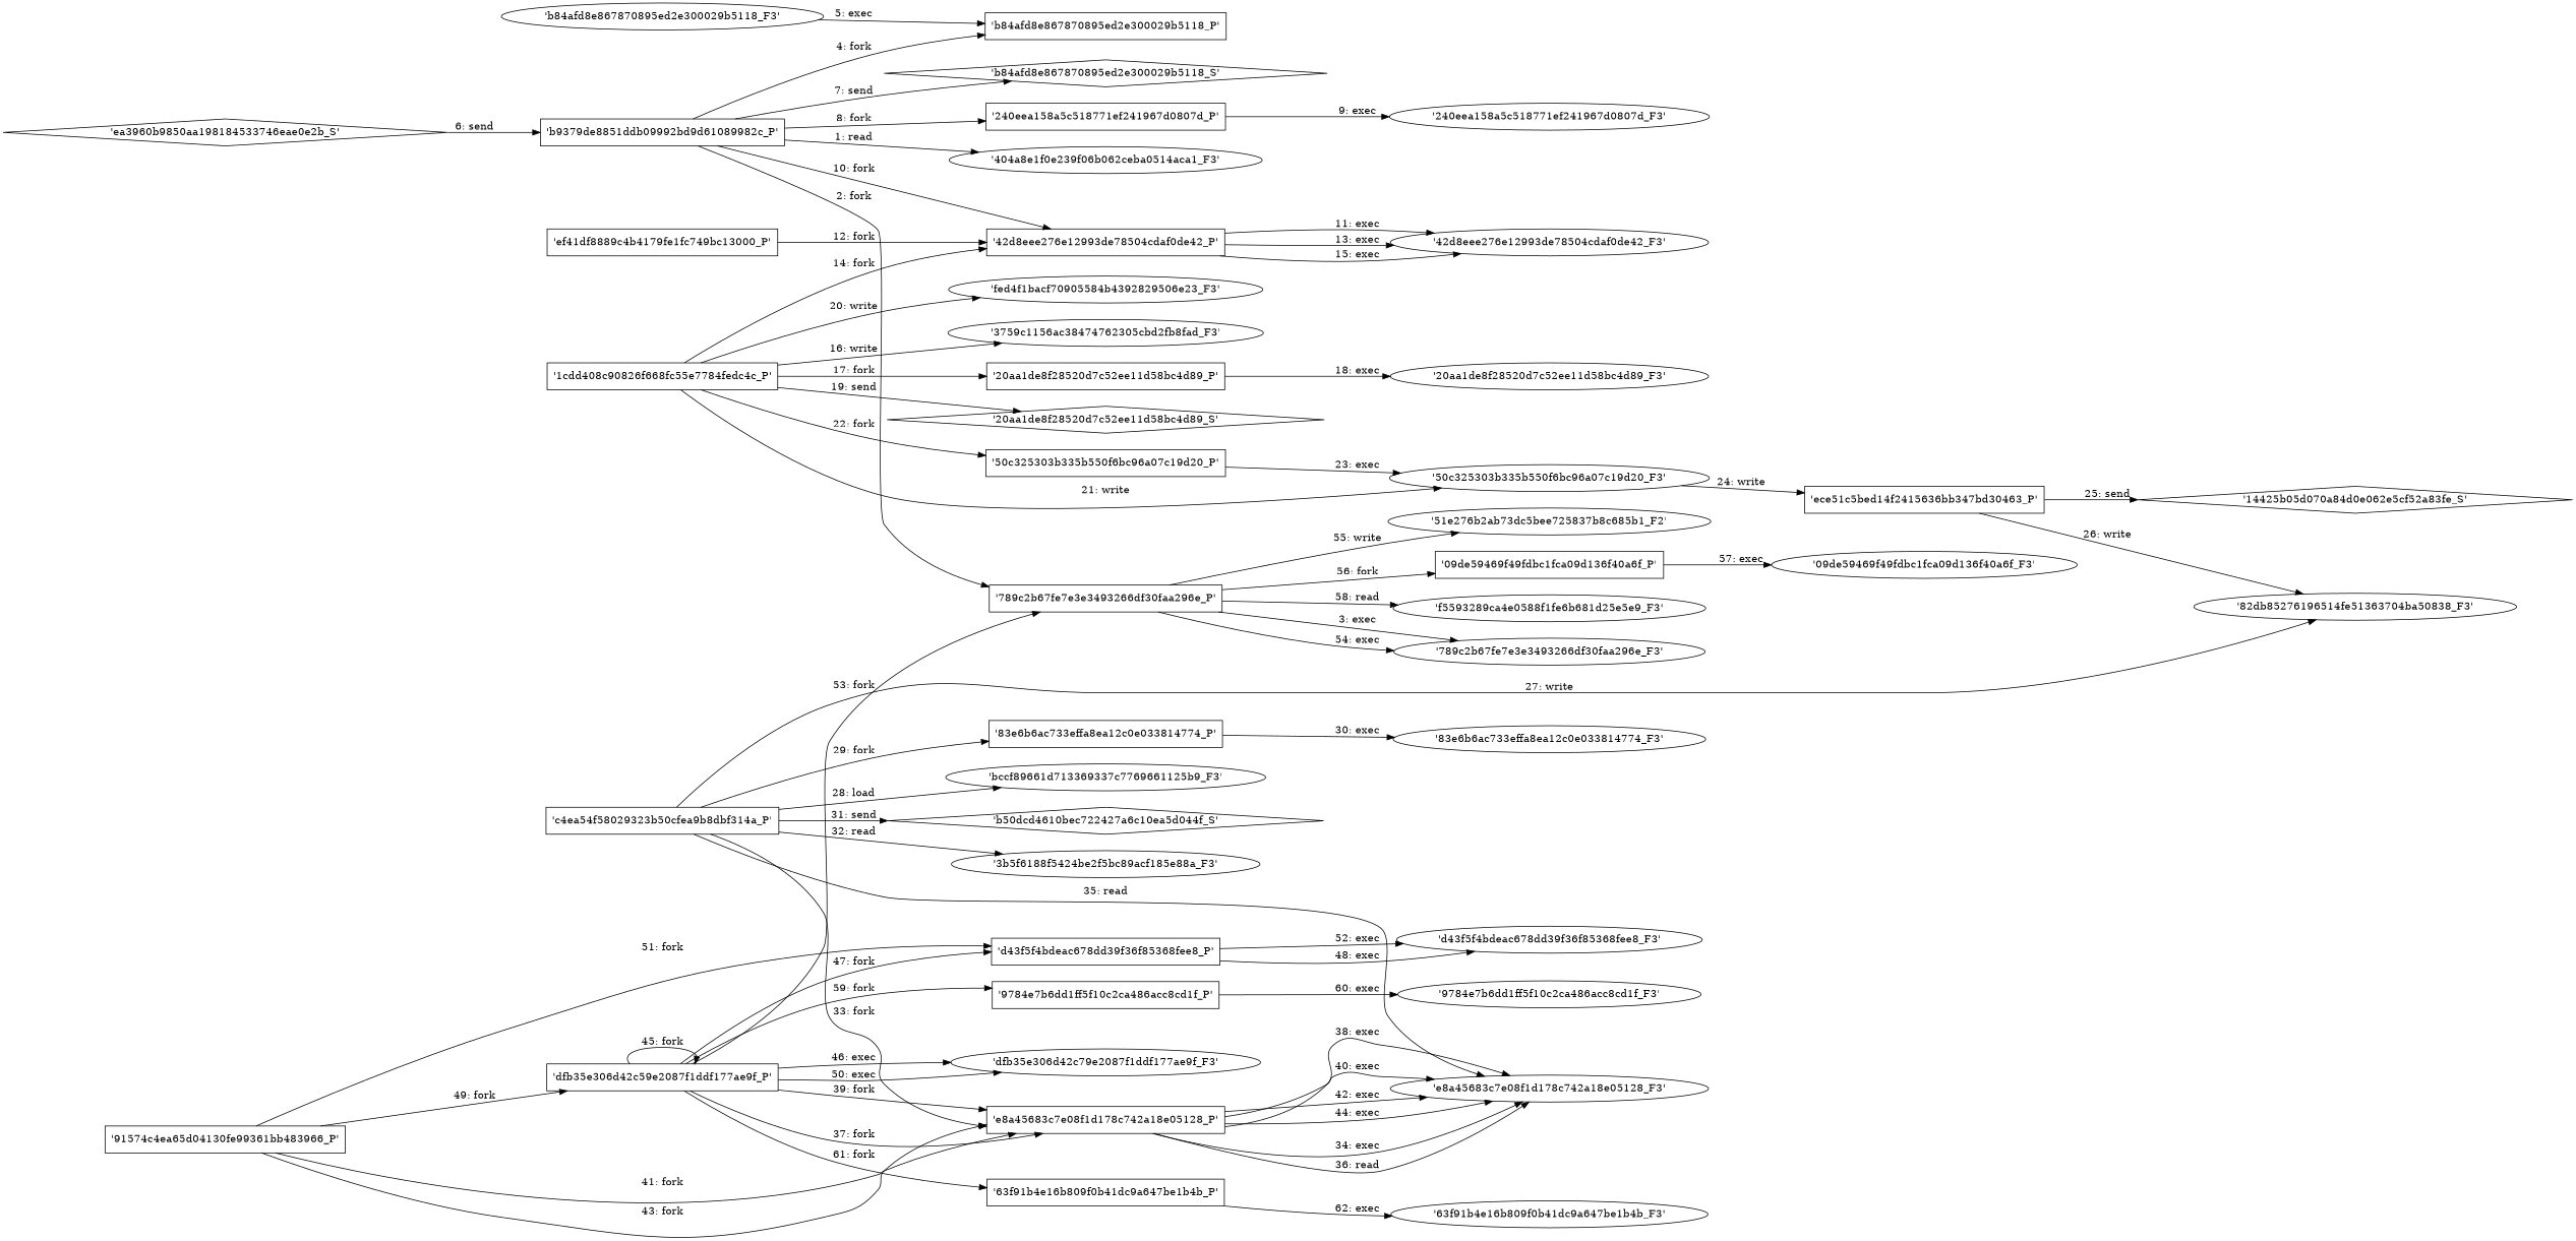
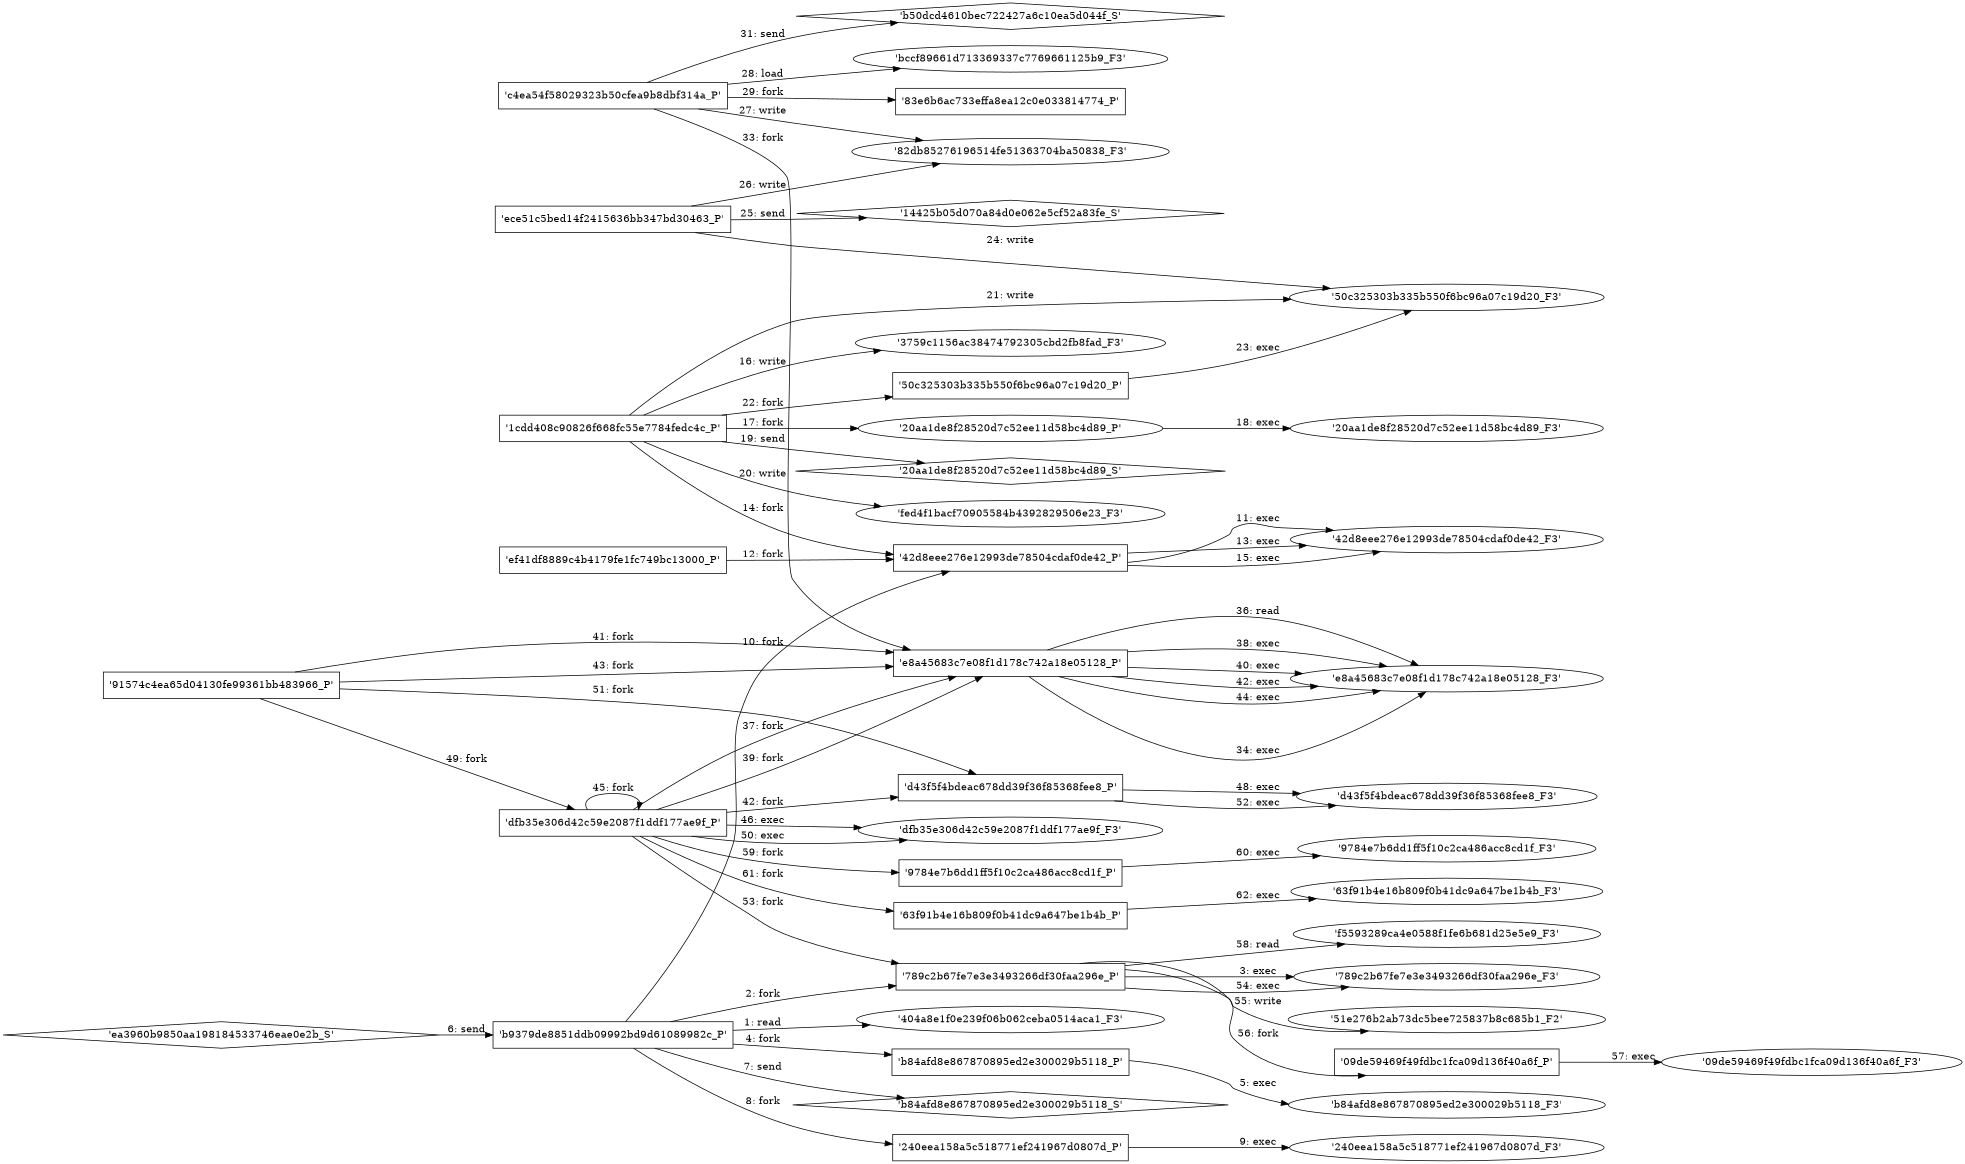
  digraph {
    engine=neato
    fixedsize=false
    fontsize=10
    nodesep=0.3
    rankdir=LR
    ranksep=0
    splines=true
    node [node_type=Process shape=ellipse]
    "'404a8e1f0e239f06b062ceba0514aca1_F3'" [node_type=file]
    "'b9379de8851ddb09992bd9d61089982c_P'" [shape=box]
    "'789c2b67fe7e3e3493266df30faa296e_P'" [shape=box]
    "'b84afd8e867870895ed2e300029b5118_P'" [shape=box]
    "'b84afd8e867870895ed2e300029b5118_S'" [node_type=Socket shape=diamond]
    "'240eea158a5c518771ef241967d0807d_P'" [shape=box]
    "'42d8eee276e12993de78504cdaf0de42_P'" [shape=box]
    "'789c2b67fe7e3e3493266df30faa296e_F3'" [node_type=File]
    "'51e276b2ab73dc5bee725837b8c685b1_F2'" [node_type=file]
    "'09de59469f49fdbc1fca09d136f40a6f_P'" [shape=box]
    n11 [label="'f5593289ca4e0588f1fe6b681d25e5e9_F3'" node_type=file]
    "'b84afd8e867870895ed2e300029b5118_F3'" [node_type=File]
    "'ea3960b9850aa198184533746eae0e2b_S'" [node_type=Socket shape=diamond]
    "'240eea158a5c518771ef241967d0807d_F3'" [node_type=File]
    "'42d8eee276e12993de78504cdaf0de42_F3'" [node_type=File]
    "'09de59469f49fdbc1fca09d136f40a6f_F3'" [node_type=File]
    "'ef41df8889c4b4179fe1fc749bc13000_P'" [shape=box]
    "'1cdd408c90826f668fc55e7784fedc4c_P'" [shape=box]
-   "'3759c1156ac38474792305cbd2fb8fad_F3'" [node_type=file label="'3759c1156ac38474762305cbd2fb8fad_F3'"]
-   "'20aa1de8f28520d7c52ee11d58bc4d89_P'" [shape=box]
+   "'3759c1156ac38474792305cbd2fb8fad_F3'" [node_type=file]
+   "'20aa1de8f28520d7c52ee11d58bc4d89_P'"
    "'20aa1de8f28520d7c52ee11d58bc4d89_S'" [node_type=Socket shape=diamond]
    "'fed4f1bacf70905584b4392829506e23_F3'" [node_type=file]
    "'50c325303b335b550f6bc96a07c19d20_F3'" [node_type=file]
    "'50c325303b335b550f6bc96a07c19d20_P'" [shape=box]
    "'20aa1de8f28520d7c52ee11d58bc4d89_F3'" [node_type=File]
    "'ece51c5bed14f2415636bb347bd30463_P'" [shape=box]
    "'14425b05d070a84d0e062e5cf52a83fe_S'" [node_type=Socket shape=diamond]
    "'82db85276196514fe51363704ba50838_F3'" [node_type=file]
    "'c4ea54f58029323b50cfea9b8dbf314a_P'" [shape=box]
    "'bccf89661d713369337c7769661125b9_F3'" [node_type=file]
    "'83e6b6ac733effa8ea12c0e033814774_P'" [shape=box]
    "'b50dcd4610bec722427a6c10ea5d044f_S'" [node_type=Socket shape=diamond]
-   "'3b5f6188f5424be2f5bc89acf185e88a_F3'" [node_type=file]
    "'e8a45683c7e08f1d178c742a18e05128_P'" [shape=box]
    "'e8a45683c7e08f1d178c742a18e05128_F3'" [node_type=File]
-   "'83e6b6ac733effa8ea12c0e033814774_F3'" [node_type=File]
    "'dfb35e306d42c59e2087f1ddf177ae9f_P'" [shape=box]
-   "'dfb35e306d42c59e2087f1ddf177ae9f_F3'" [node_type=File label="'dfb35e306d42c79e2087f1ddf177ae9f_F3'"]
+   "'dfb35e306d42c59e2087f1ddf177ae9f_F3'" [node_type=File]
    "'d43f5f4bdeac678dd39f36f85368fee8_P'" [shape=box]
    "'9784e7b6dd1ff5f10c2ca486acc8cd1f_P'" [shape=box]
    "'63f91b4e16b809f0b41dc9a647be1b4b_P'" [shape=box]
    "'d43f5f4bdeac678dd39f36f85368fee8_F3'" [node_type=File]
    "'9784e7b6dd1ff5f10c2ca486acc8cd1f_F3'" [node_type=File]
    "'63f91b4e16b809f0b41dc9a647be1b4b_F3'" [node_type=File]
    "'91574c4ea65d04130fe99361bb483966_P'" [shape=box]
    "'b9379de8851ddb09992bd9d61089982c_P'" -> "'404a8e1f0e239f06b062ceba0514aca1_F3'" [label="1: read"]
    "'b9379de8851ddb09992bd9d61089982c_P'" -> "'789c2b67fe7e3e3493266df30faa296e_P'" [label="2: fork"]
    "'b9379de8851ddb09992bd9d61089982c_P'" -> "'b84afd8e867870895ed2e300029b5118_P'" [label="4: fork"]
    "'b9379de8851ddb09992bd9d61089982c_P'" -> "'b84afd8e867870895ed2e300029b5118_S'" [label="7: send"]
    "'b9379de8851ddb09992bd9d61089982c_P'" -> "'240eea158a5c518771ef241967d0807d_P'" [label="8: fork"]
    "'b9379de8851ddb09992bd9d61089982c_P'" -> "'42d8eee276e12993de78504cdaf0de42_P'" [label="10: fork"]
    "'789c2b67fe7e3e3493266df30faa296e_P'" -> "'789c2b67fe7e3e3493266df30faa296e_F3'" [label="3: exec"]
    "'789c2b67fe7e3e3493266df30faa296e_P'" -> "'789c2b67fe7e3e3493266df30faa296e_F3'" [label="54: exec"]
    "'789c2b67fe7e3e3493266df30faa296e_P'" -> "'51e276b2ab73dc5bee725837b8c685b1_F2'" [label="55: write"]
    "'789c2b67fe7e3e3493266df30faa296e_P'" -> "'09de59469f49fdbc1fca09d136f40a6f_P'" [label="56: fork"]
    "'789c2b67fe7e3e3493266df30faa296e_P'" -> n11 [label="58: read"]
-   "'b84afd8e867870895ed2e300029b5118_F3'" -> "'b84afd8e867870895ed2e300029b5118_P'" [label="5: exec"]
+   "'b84afd8e867870895ed2e300029b5118_P'" -> "'b84afd8e867870895ed2e300029b5118_F3'" [label="5: exec"]
    "'240eea158a5c518771ef241967d0807d_P'" -> "'240eea158a5c518771ef241967d0807d_F3'" [label="9: exec"]
    "'42d8eee276e12993de78504cdaf0de42_P'" -> "'42d8eee276e12993de78504cdaf0de42_F3'" [label="11: exec"]
    "'42d8eee276e12993de78504cdaf0de42_P'" -> "'42d8eee276e12993de78504cdaf0de42_F3'" [label="13: exec"]
    "'42d8eee276e12993de78504cdaf0de42_P'" -> "'42d8eee276e12993de78504cdaf0de42_F3'" [label="15: exec"]
    "'09de59469f49fdbc1fca09d136f40a6f_P'" -> "'09de59469f49fdbc1fca09d136f40a6f_F3'" [label="57: exec"]
    "'ea3960b9850aa198184533746eae0e2b_S'" -> "'b9379de8851ddb09992bd9d61089982c_P'" [label="6: send"]
    "'ef41df8889c4b4179fe1fc749bc13000_P'" -> "'42d8eee276e12993de78504cdaf0de42_P'" [label="12: fork"]
    "'1cdd408c90826f668fc55e7784fedc4c_P'" -> "'42d8eee276e12993de78504cdaf0de42_P'" [label="14: fork"]
    "'1cdd408c90826f668fc55e7784fedc4c_P'" -> "'3759c1156ac38474792305cbd2fb8fad_F3'" [label="16: write"]
    "'1cdd408c90826f668fc55e7784fedc4c_P'" -> "'20aa1de8f28520d7c52ee11d58bc4d89_P'" [label="17: fork"]
    "'1cdd408c90826f668fc55e7784fedc4c_P'" -> "'20aa1de8f28520d7c52ee11d58bc4d89_S'" [label="19: send"]
    "'1cdd408c90826f668fc55e7784fedc4c_P'" -> "'fed4f1bacf70905584b4392829506e23_F3'" [label="20: write"]
    "'1cdd408c90826f668fc55e7784fedc4c_P'" -> "'50c325303b335b550f6bc96a07c19d20_F3'" [label="21: write"]
    "'1cdd408c90826f668fc55e7784fedc4c_P'" -> "'50c325303b335b550f6bc96a07c19d20_P'" [label="22: fork"]
    "'20aa1de8f28520d7c52ee11d58bc4d89_P'" -> "'20aa1de8f28520d7c52ee11d58bc4d89_F3'" [label="18: exec"]
    "'50c325303b335b550f6bc96a07c19d20_P'" -> "'50c325303b335b550f6bc96a07c19d20_F3'" [label="23: exec"]
-   "'50c325303b335b550f6bc96a07c19d20_F3'" -> "'ece51c5bed14f2415636bb347bd30463_P'" [label="24: write"]
+   "'ece51c5bed14f2415636bb347bd30463_P'" -> "'50c325303b335b550f6bc96a07c19d20_F3'" [label="24: write"]
    "'ece51c5bed14f2415636bb347bd30463_P'" -> "'14425b05d070a84d0e062e5cf52a83fe_S'" [label="25: send"]
    "'ece51c5bed14f2415636bb347bd30463_P'" -> "'82db85276196514fe51363704ba50838_F3'" [label="26: write"]
    "'c4ea54f58029323b50cfea9b8dbf314a_P'" -> "'82db85276196514fe51363704ba50838_F3'" [label="27: write"]
    "'c4ea54f58029323b50cfea9b8dbf314a_P'" -> "'bccf89661d713369337c7769661125b9_F3'" [label="28: load"]
    "'c4ea54f58029323b50cfea9b8dbf314a_P'" -> "'83e6b6ac733effa8ea12c0e033814774_P'" [label="29: fork"]
    "'c4ea54f58029323b50cfea9b8dbf314a_P'" -> "'b50dcd4610bec722427a6c10ea5d044f_S'" [label="31: send"]
-   "'c4ea54f58029323b50cfea9b8dbf314a_P'" -> "'3b5f6188f5424be2f5bc89acf185e88a_F3'" [label="32: read"]
    "'c4ea54f58029323b50cfea9b8dbf314a_P'" -> "'e8a45683c7e08f1d178c742a18e05128_P'" [label="33: fork"]
-   "'c4ea54f58029323b50cfea9b8dbf314a_P'" -> "'e8a45683c7e08f1d178c742a18e05128_F3'" [label="35: read"]
-   "'83e6b6ac733effa8ea12c0e033814774_P'" -> "'83e6b6ac733effa8ea12c0e033814774_F3'" [label="30: exec"]
    "'e8a45683c7e08f1d178c742a18e05128_P'" -> "'e8a45683c7e08f1d178c742a18e05128_F3'" [label="34: exec"]
    "'e8a45683c7e08f1d178c742a18e05128_P'" -> "'e8a45683c7e08f1d178c742a18e05128_F3'" [label="36: read"]
    "'e8a45683c7e08f1d178c742a18e05128_P'" -> "'e8a45683c7e08f1d178c742a18e05128_F3'" [label="38: exec"]
    "'e8a45683c7e08f1d178c742a18e05128_P'" -> "'e8a45683c7e08f1d178c742a18e05128_F3'" [label="40: exec"]
    "'e8a45683c7e08f1d178c742a18e05128_P'" -> "'e8a45683c7e08f1d178c742a18e05128_F3'" [label="42: exec"]
    "'e8a45683c7e08f1d178c742a18e05128_P'" -> "'e8a45683c7e08f1d178c742a18e05128_F3'" [label="44: exec"]
    "'dfb35e306d42c59e2087f1ddf177ae9f_P'" -> "'789c2b67fe7e3e3493266df30faa296e_P'" [label="53: fork"]
    "'dfb35e306d42c59e2087f1ddf177ae9f_P'" -> "'e8a45683c7e08f1d178c742a18e05128_P'" [label="37: fork"]
    "'dfb35e306d42c59e2087f1ddf177ae9f_P'" -> "'e8a45683c7e08f1d178c742a18e05128_P'" [label="39: fork"]
    "'dfb35e306d42c59e2087f1ddf177ae9f_P'" -> "'dfb35e306d42c59e2087f1ddf177ae9f_P'" [label="45: fork"]
    "'dfb35e306d42c59e2087f1ddf177ae9f_P'" -> "'dfb35e306d42c59e2087f1ddf177ae9f_F3'" [label="46: exec"]
    "'dfb35e306d42c59e2087f1ddf177ae9f_P'" -> "'dfb35e306d42c59e2087f1ddf177ae9f_F3'" [label="50: exec"]
-   "'dfb35e306d42c59e2087f1ddf177ae9f_P'" -> "'d43f5f4bdeac678dd39f36f85368fee8_P'" [label="47: fork"]
+   "'dfb35e306d42c59e2087f1ddf177ae9f_P'" -> "'d43f5f4bdeac678dd39f36f85368fee8_P'" [label="42: fork"]
    "'dfb35e306d42c59e2087f1ddf177ae9f_P'" -> "'9784e7b6dd1ff5f10c2ca486acc8cd1f_P'" [label="59: fork"]
    "'dfb35e306d42c59e2087f1ddf177ae9f_P'" -> "'63f91b4e16b809f0b41dc9a647be1b4b_P'" [label="61: fork"]
    "'d43f5f4bdeac678dd39f36f85368fee8_P'" -> "'d43f5f4bdeac678dd39f36f85368fee8_F3'" [label="48: exec"]
    "'d43f5f4bdeac678dd39f36f85368fee8_P'" -> "'d43f5f4bdeac678dd39f36f85368fee8_F3'" [label="52: exec"]
    "'9784e7b6dd1ff5f10c2ca486acc8cd1f_P'" -> "'9784e7b6dd1ff5f10c2ca486acc8cd1f_F3'" [label="60: exec"]
    "'63f91b4e16b809f0b41dc9a647be1b4b_P'" -> "'63f91b4e16b809f0b41dc9a647be1b4b_F3'" [label="62: exec"]
    "'91574c4ea65d04130fe99361bb483966_P'" -> "'e8a45683c7e08f1d178c742a18e05128_P'" [label="41: fork"]
    "'91574c4ea65d04130fe99361bb483966_P'" -> "'e8a45683c7e08f1d178c742a18e05128_P'" [label="43: fork"]
    "'91574c4ea65d04130fe99361bb483966_P'" -> "'dfb35e306d42c59e2087f1ddf177ae9f_P'" [label="49: fork"]
    "'91574c4ea65d04130fe99361bb483966_P'" -> "'d43f5f4bdeac678dd39f36f85368fee8_P'" [label="51: fork"]
  }
